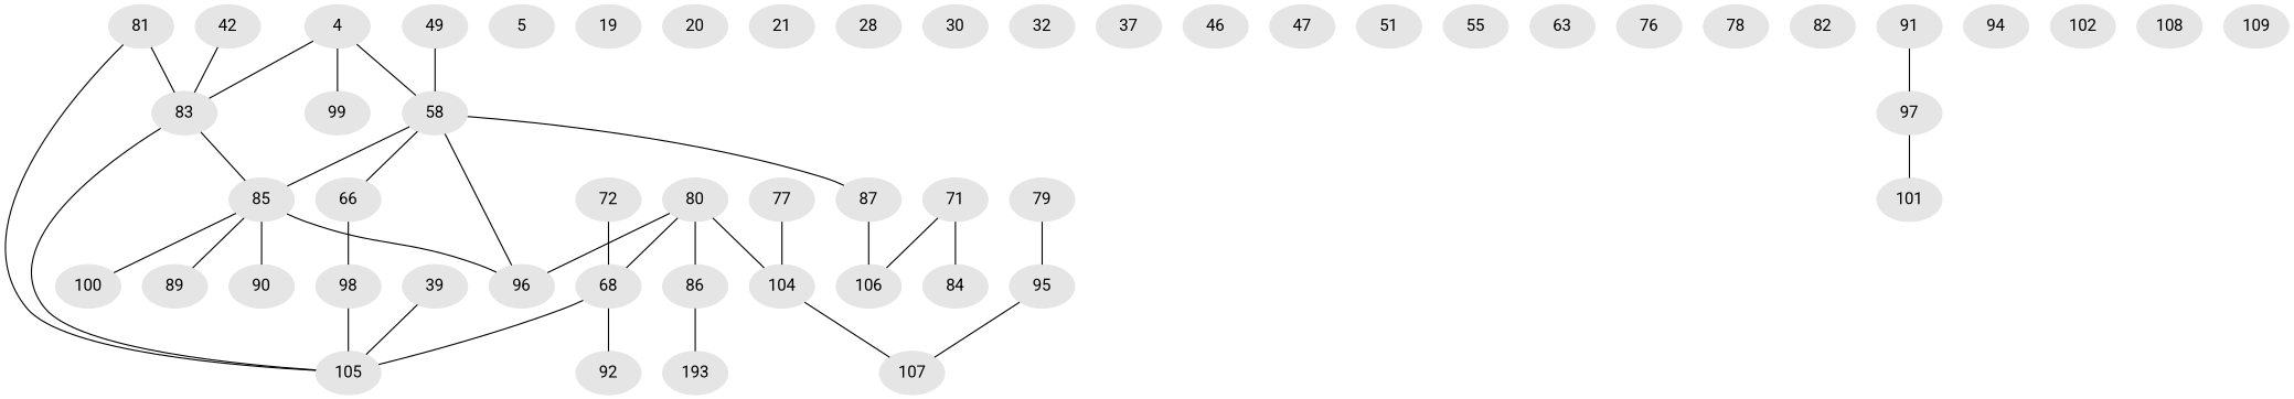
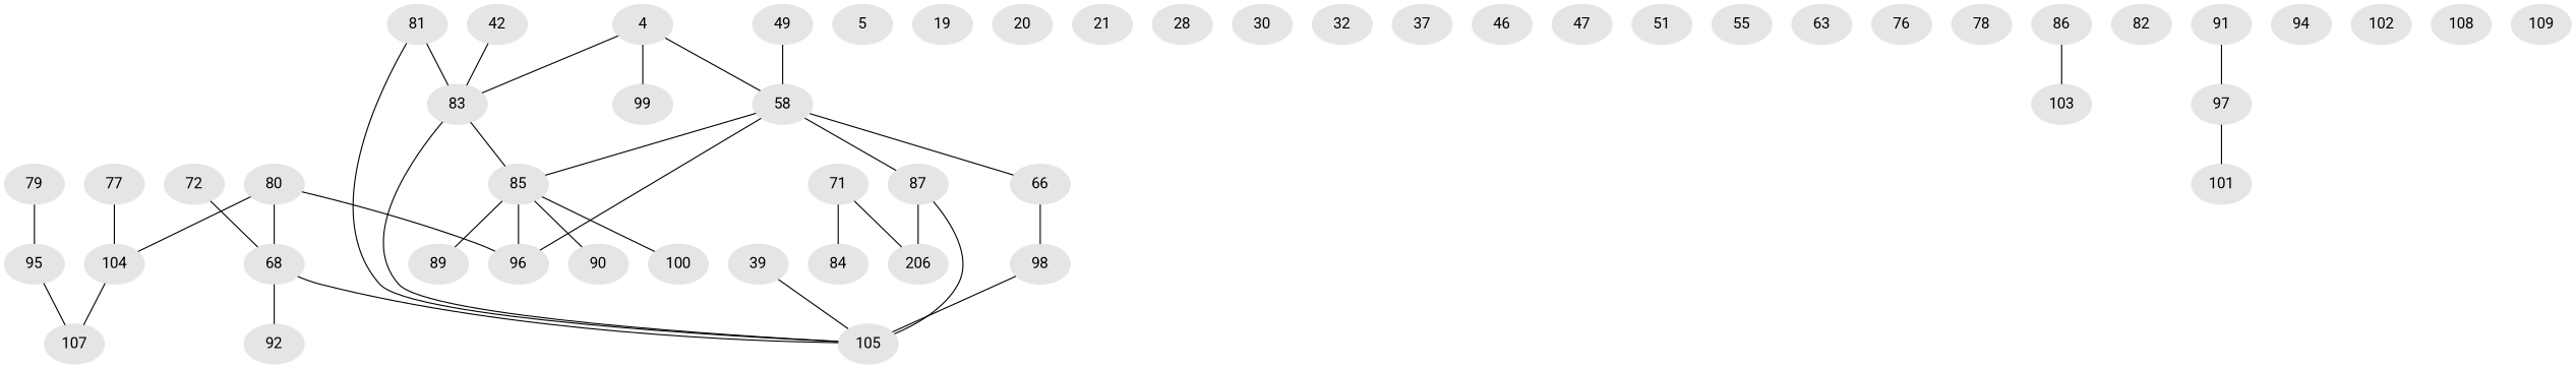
  graph {
    fontname=Roboto
    node [color=gray90 fontname=Roboto style=filled]
    edge [fontname=Roboto]
    58 [super="+27+23+29+52"]
    66 [super="+35+43"]
    85 [super="+10+7+15"]
    87 [super="+36+59"]
    96 [super="+1+25+60"]
    4
    83 [super="+6+53+41+45+3"]
    99 [super="+74"]
    105 [super="+22+93"]
    5
    19
    20
    21
    28
    30
    32
    37
    98
    39
    42
    46 [super="+31"]
    47
    49
    51
    55
    89
    90
    100
-   106 [super="+26"]
+   106 [super="+26" label=206]
    104 [super="+50+57+68"]
    107
    63
    84 [super="+34"]
    71
    n35 [label=68 super="+67+70"]
    92
    72
    76
    77 [super="+2"]
    78
    79
    95
    80 [super="+54+61+73"]
    86 [super="+64"]
-   103 [super="+56" label=193]
+   103 [super="+56"]
    81 [super="+65"]
    82
    97 [super="+11"]
    101
    91
    94
    102
    108
    109
    58 -- 66
    58 -- 85
    58 -- 87 [weight=2]
    58 -- 96
    66 -- 98 [weight=2]
    85 -- 96 [weight=2]
    85 -- 89
    85 -- 90
    85 -- 100
+   87 -- 105
    87 -- 106
    4 -- 58
    4 -- 83
    4 -- 99 [weight=2]
    83 -- 85
    83 -- 105
    98 -- 105 [weight=3]
    39 -- 105
    42 -- 83
    49 -- 58
    104 -- 107
    71 -- 106
    71 -- 84
    n35 -- 105
    n35 -- 92
    72 -- n35
    77 -- 104
    79 -- 95
    95 -- 107
    80 -- 96
    80 -- 104
    80 -- n35
-   80 -- 86
    86 -- 103
    81 -- 83 [weight=2]
    81 -- 105
    97 -- 101
    91 -- 97
  }
